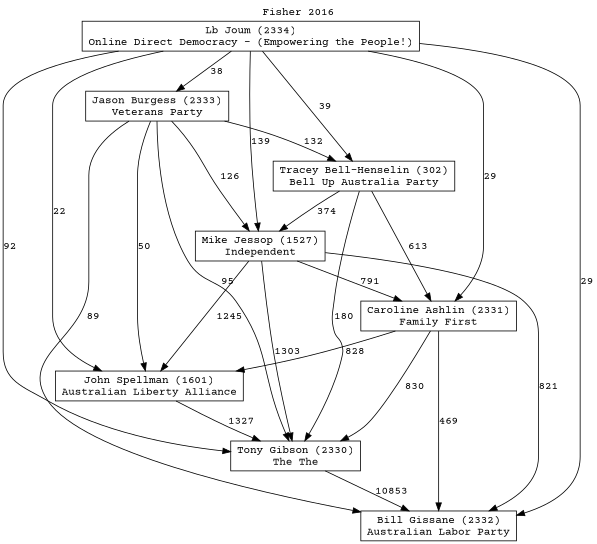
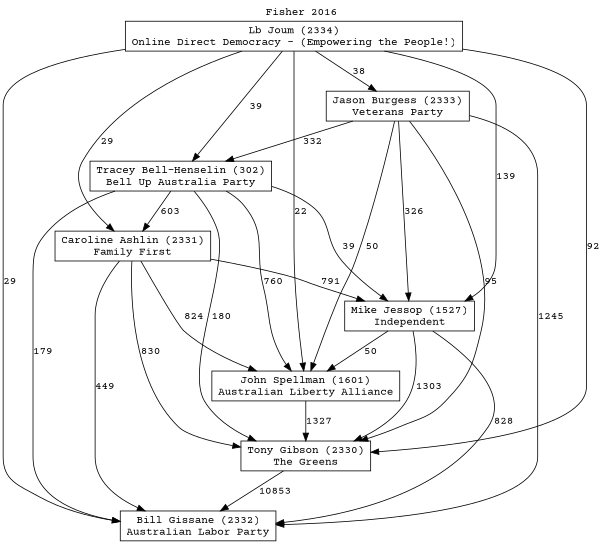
  digraph {
    fontname="Courier Prime"
    label="Fisher 2016"
    labelloc=t
    mclimit=10
    node [fontname="Courier Prime" shape=box]
    edge [fontname="Courier Prime"]
    n1 [label="John Spellman (1601)\nAustralian Liberty Alliance"]
-   n2 [label="Tony Gibson (2330)\nThe The"]
+   n2 [label="Tony Gibson (2330)\nThe Greens"]
    n3 [label="Bill Gissane (2332)\nAustralian Labor Party"]
    n4 [label="Caroline Ashlin (2331)\nFamily First"]
    n5 [label="Mike Jessop (1527)\nIndependent"]
    n6 [label="Lb Joum (2334)\nOnline Direct Democracy - (Empowering the People!)"]
    n7 [label="Tracey Bell-Henselin (302)\nBell Up Australia Party"]
    n8 [label="Jason Burgess (2333)\nVeterans Party"]
    n1 -> n2 [label=1327]
    n2 -> n3 [label=10853]
-   n4 -> n1 [label=828]
+   n4 -> n1 [label=824]
    n4 -> n2 [label=830]
-   n4 -> n3 [label=469]
-   n5 -> n4 [label=791]
-   n5 -> n1 [label=1245]
+   n4 -> n3 [label=449]
+   n4 -> n5 [label=791]
+   n5 -> n1 [label=50]
    n5 -> n2 [label=1303]
-   n5 -> n3 [label=821]
+   n5 -> n3 [label=828]
    n6 -> n1 [label=22]
    n6 -> n2 [label=92]
    n6 -> n3 [label=29]
    n6 -> n4 [label=29]
    n6 -> n5 [label=139]
    n6 -> n7 [label=39]
    n6 -> n8 [label=38]
+   n7 -> n1 [label=760]
    n7 -> n2 [label=180]
-   n7 -> n4 [label=613]
-   n7 -> n5 [label=374]
+   n7 -> n3 [label=179]
+   n7 -> n4 [label=603]
+   n7 -> n5 [label=39]
    n8 -> n1 [label=50]
    n8 -> n2 [label=95]
-   n8 -> n3 [label=89]
-   n8 -> n5 [label=126]
-   n8 -> n7 [label=132]
+   n8 -> n3 [label=1245]
+   n8 -> n5 [label=326]
+   n8 -> n7 [label=332]
  }
